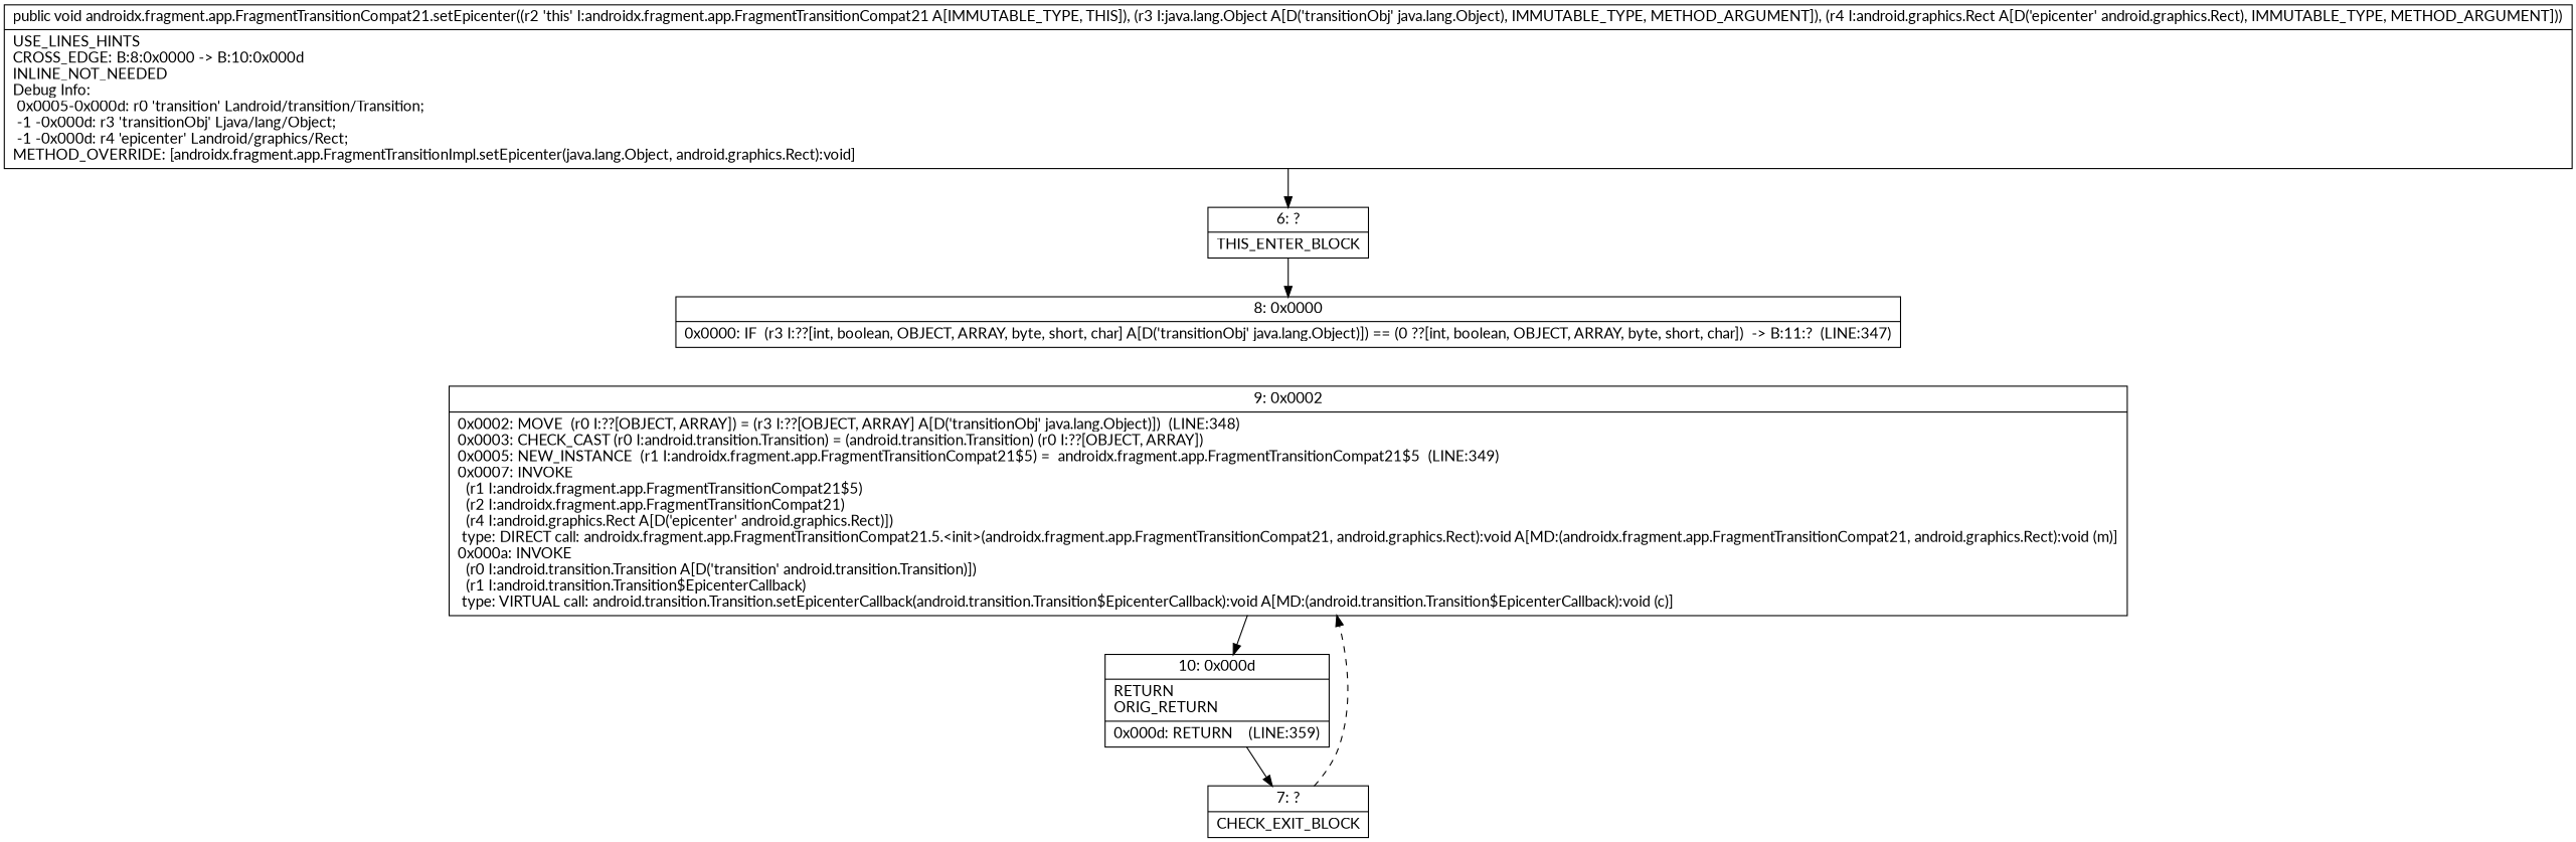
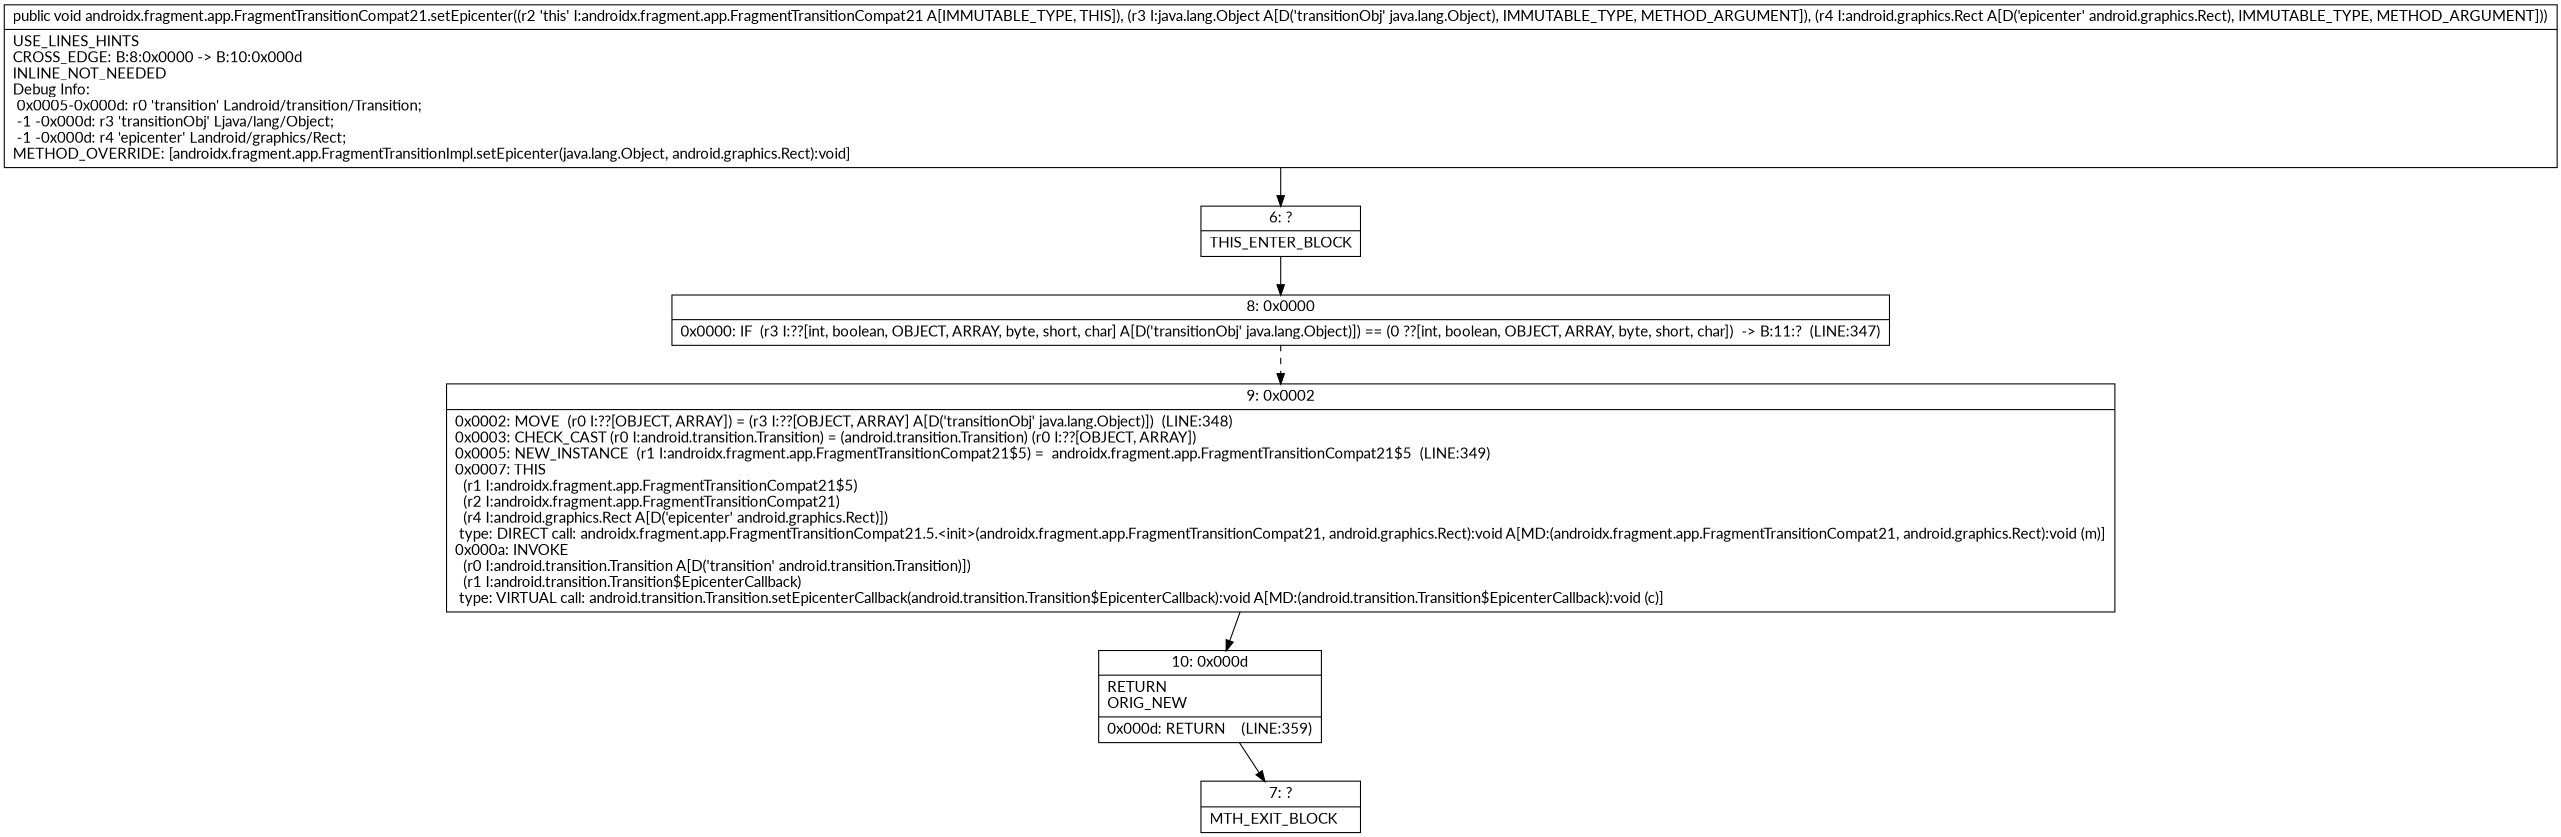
  digraph {
    fontname=Lato
    node [fontname=Lato shape=record]
    edge [fontname=Lato]
    n1 [label="{6\:\ ?|THIS_ENTER_BLOCK\l}"]
    n2 [label="{8\:\ 0x0000|0x0000: IF  (r3 I:??[int, boolean, OBJECT, ARRAY, byte, short, char] A[D('transitionObj' java.lang.Object)]) == (0 ??[int, boolean, OBJECT, ARRAY, byte, short, char])  \-\> B:11:?  (LINE:347)\l}"]
-   n3 [label="{9\:\ 0x0002|0x0002: MOVE  (r0 I:??[OBJECT, ARRAY]) = (r3 I:??[OBJECT, ARRAY] A[D('transitionObj' java.lang.Object)])  (LINE:348)\l0x0003: CHECK_CAST (r0 I:android.transition.Transition) = (android.transition.Transition) (r0 I:??[OBJECT, ARRAY]) \l0x0005: NEW_INSTANCE  (r1 I:androidx.fragment.app.FragmentTransitionCompat21$5) =  androidx.fragment.app.FragmentTransitionCompat21$5  (LINE:349)\l0x0007: INVOKE  \l  (r1 I:androidx.fragment.app.FragmentTransitionCompat21$5)\l  (r2 I:androidx.fragment.app.FragmentTransitionCompat21)\l  (r4 I:android.graphics.Rect A[D('epicenter' android.graphics.Rect)])\l type: DIRECT call: androidx.fragment.app.FragmentTransitionCompat21.5.\<init\>(androidx.fragment.app.FragmentTransitionCompat21, android.graphics.Rect):void A[MD:(androidx.fragment.app.FragmentTransitionCompat21, android.graphics.Rect):void (m)]\l0x000a: INVOKE  \l  (r0 I:android.transition.Transition A[D('transition' android.transition.Transition)])\l  (r1 I:android.transition.Transition$EpicenterCallback)\l type: VIRTUAL call: android.transition.Transition.setEpicenterCallback(android.transition.Transition$EpicenterCallback):void A[MD:(android.transition.Transition$EpicenterCallback):void (c)]\l}"]
-   n4 [label="{10\:\ 0x000d|RETURN\lORIG_RETURN\l|0x000d: RETURN    (LINE:359)\l}"]
-   n5 [label="{7\:\ ?|CHECK_EXIT_BLOCK\l}"]
+   n3 [label="{9\:\ 0x0002|0x0002: MOVE  (r0 I:??[OBJECT, ARRAY]) = (r3 I:??[OBJECT, ARRAY] A[D('transitionObj' java.lang.Object)])  (LINE:348)\l0x0003: CHECK_CAST (r0 I:android.transition.Transition) = (android.transition.Transition) (r0 I:??[OBJECT, ARRAY]) \l0x0005: NEW_INSTANCE  (r1 I:androidx.fragment.app.FragmentTransitionCompat21$5) =  androidx.fragment.app.FragmentTransitionCompat21$5  (LINE:349)\l0x0007: THIS  \l  (r1 I:androidx.fragment.app.FragmentTransitionCompat21$5)\l  (r2 I:androidx.fragment.app.FragmentTransitionCompat21)\l  (r4 I:android.graphics.Rect A[D('epicenter' android.graphics.Rect)])\l type: DIRECT call: androidx.fragment.app.FragmentTransitionCompat21.5.\<init\>(androidx.fragment.app.FragmentTransitionCompat21, android.graphics.Rect):void A[MD:(androidx.fragment.app.FragmentTransitionCompat21, android.graphics.Rect):void (m)]\l0x000a: INVOKE  \l  (r0 I:android.transition.Transition A[D('transition' android.transition.Transition)])\l  (r1 I:android.transition.Transition$EpicenterCallback)\l type: VIRTUAL call: android.transition.Transition.setEpicenterCallback(android.transition.Transition$EpicenterCallback):void A[MD:(android.transition.Transition$EpicenterCallback):void (c)]\l}"]
+   n4 [label="{10\:\ 0x000d|RETURN\lORIG_NEW\l|0x000d: RETURN    (LINE:359)\l}"]
+   n5 [label="{7\:\ ?|MTH_EXIT_BLOCK\l}"]
    n6 [label="{public void androidx.fragment.app.FragmentTransitionCompat21.setEpicenter((r2 'this' I:androidx.fragment.app.FragmentTransitionCompat21 A[IMMUTABLE_TYPE, THIS]), (r3 I:java.lang.Object A[D('transitionObj' java.lang.Object), IMMUTABLE_TYPE, METHOD_ARGUMENT]), (r4 I:android.graphics.Rect A[D('epicenter' android.graphics.Rect), IMMUTABLE_TYPE, METHOD_ARGUMENT]))  | USE_LINES_HINTS\lCROSS_EDGE: B:8:0x0000 \-\> B:10:0x000d\lINLINE_NOT_NEEDED\lDebug Info:\l  0x0005\-0x000d: r0 'transition' Landroid\/transition\/Transition;\l  \-1 \-0x000d: r3 'transitionObj' Ljava\/lang\/Object;\l  \-1 \-0x000d: r4 'epicenter' Landroid\/graphics\/Rect;\lMETHOD_OVERRIDE: [androidx.fragment.app.FragmentTransitionImpl.setEpicenter(java.lang.Object, android.graphics.Rect):void]\l}"]
    n1 -> n2
-   n5 -> n3 [style=dashed]
+   n2 -> n3 [style=dashed]
    n3 -> n4
    n4 -> n5
    n6 -> n1
  }
